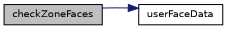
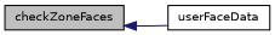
  digraph {
    rankdir=LR
    node [color=black fontname=Helvetica fontsize=10 shape=record]
    n1 [fillcolor=grey75 fontcolor=black height=0.2 label=checkZoneFaces style=filled width=0.4]
    n2 [height=0.2 label=userFaceData width=0.4]
-   n2 -> n1 [color=midnightblue dir=back fontname=Helvetica fontsize=10 labelfontname=Helvetica labelfontsize=10 style=solid]
+   n1 -> n2 [color=midnightblue dir=back fontname=Helvetica fontsize=10 labelfontname=Helvetica labelfontsize=10 style=solid]
  }
